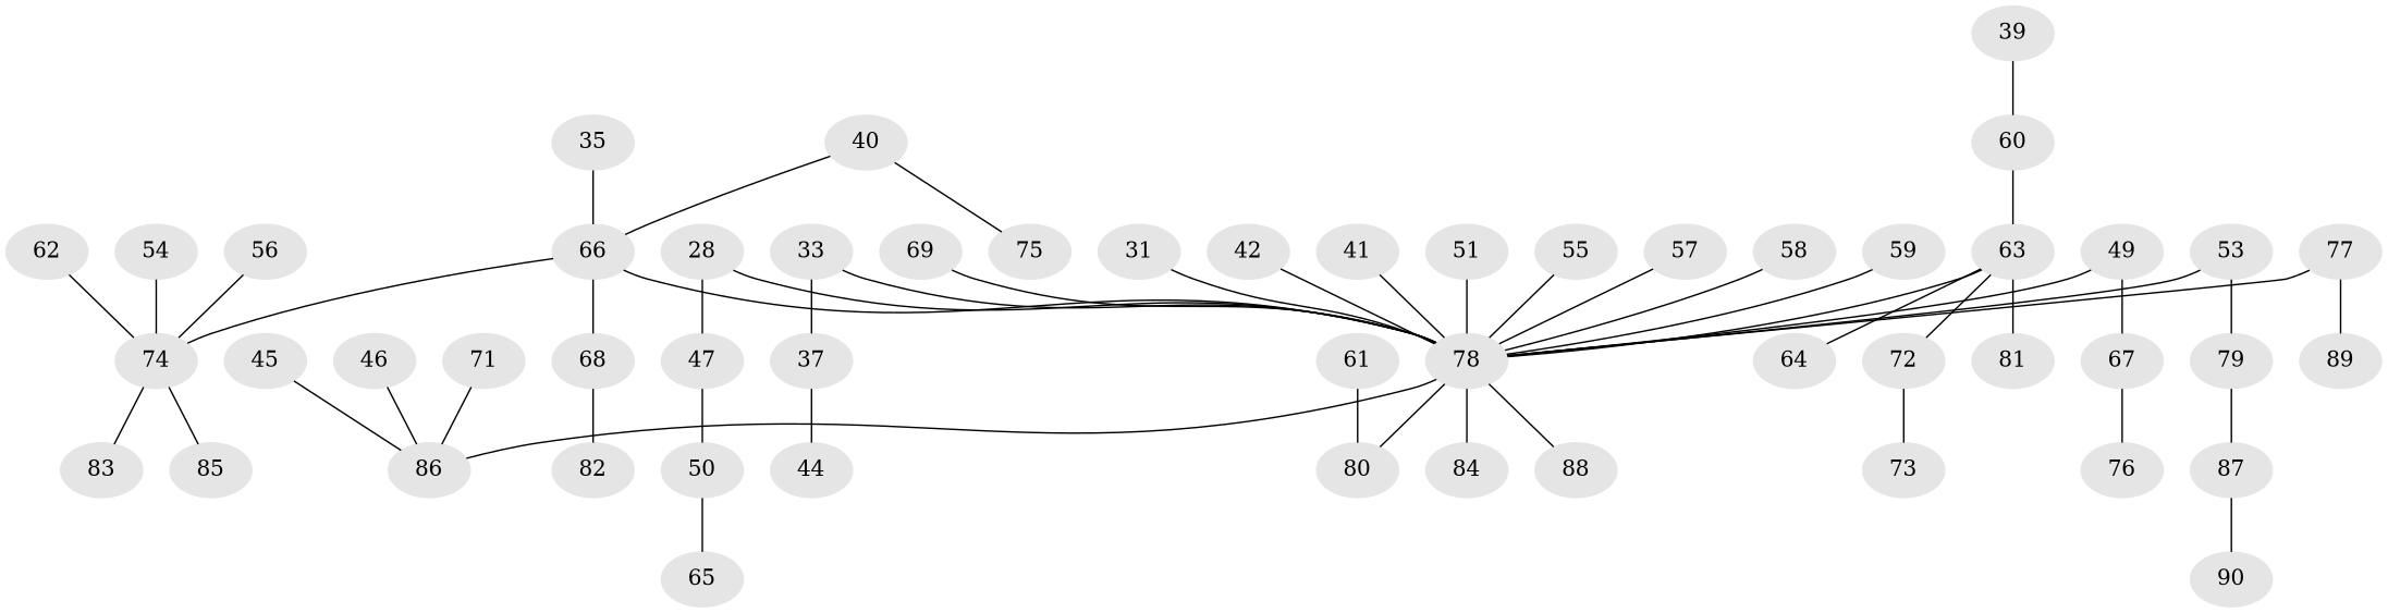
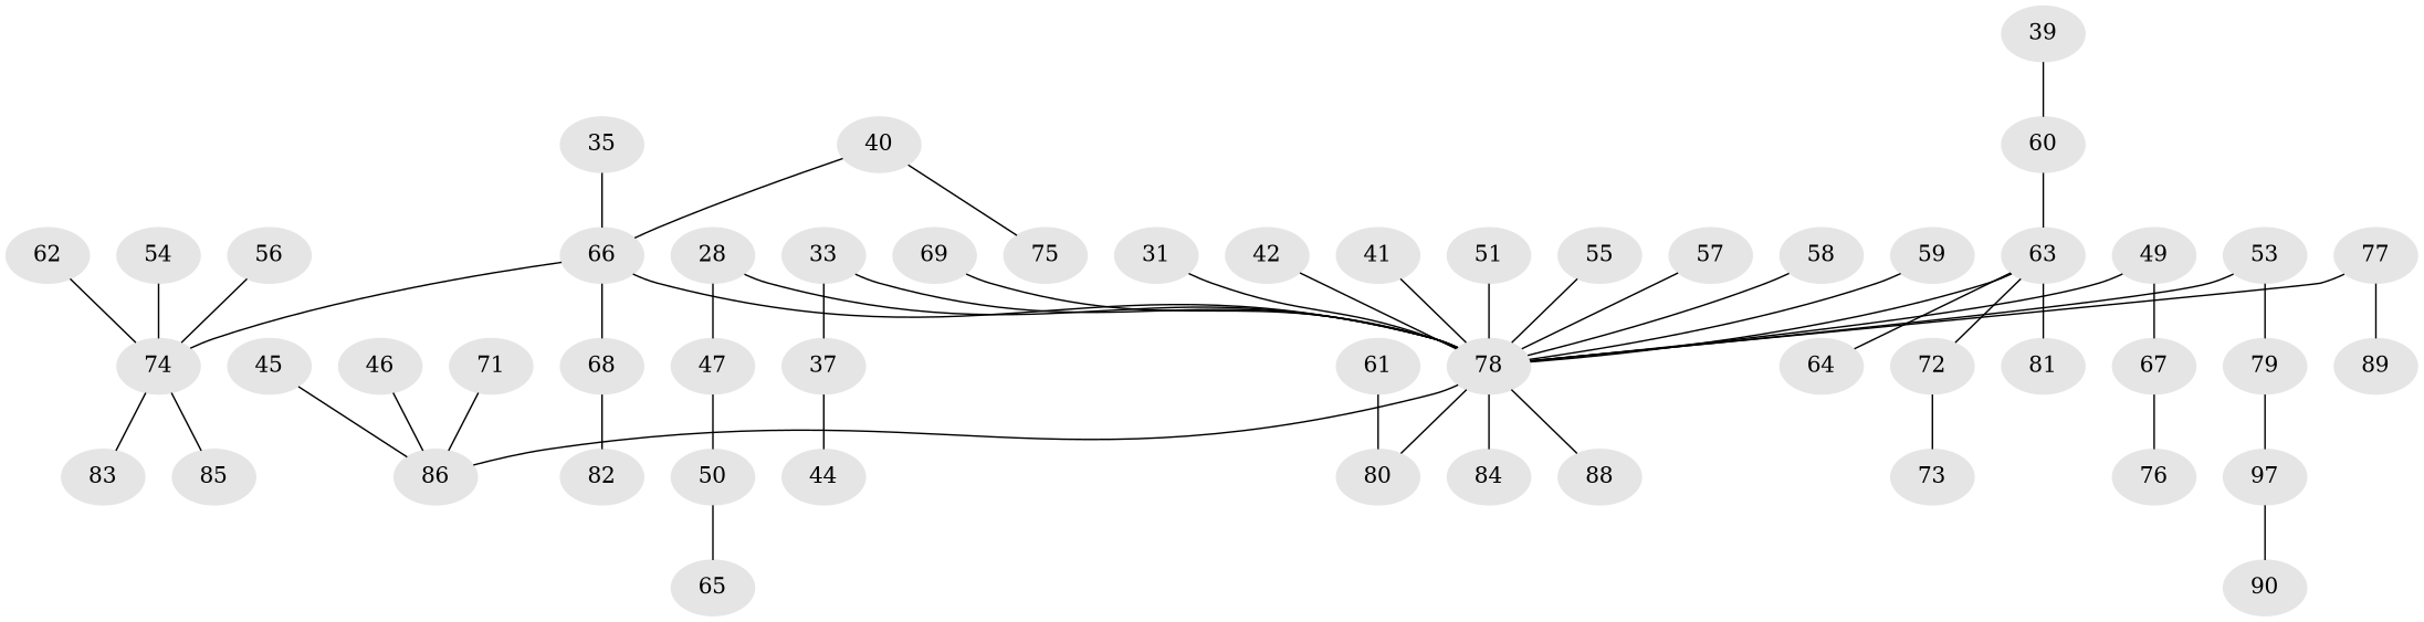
  graph {
    node [color=gray90 style=filled]
    28
    47
    78 [super="+18+19+5+17+24+41+27"]
    50
    86 [super="+38"]
    80 [super="+52"]
    84
    88
    31
    33 [super="+14+20"]
    37
    44
    66 [super="+2"]
    74 [super="+48"]
    68
    35
    60 [super="+25+30"]
    63 [super="+4+11"]
    39
    40 [super="+32"]
    75
    42
    n23 [label=41]
    45
    46
    65
    49
    67
    76
    51
    53
    79
-   87
+   87 [label=97]
    83
    85
    54
    55
    56
    57
    58
    59
    64
    72
    81
    61
    62
    73
    82
    69
    71
    77
    89
    90
    28 -- 47
    28 -- 78
    47 -- 50
    78 -- 86
    78 -- 80
    78 -- 84
    78 -- 88
    50 -- 65
    31 -- 78
    33 -- 78
    33 -- 37
    37 -- 44
    66 -- 78
    66 -- 74
    66 -- 68
    74 -- 83
    74 -- 85
    68 -- 82
    35 -- 66
    60 -- 63
    63 -- 78
    63 -- 64
    63 -- 72
    63 -- 81
    39 -- 60
    40 -- 66
    40 -- 75
    42 -- 78
    n23 -- 78
    45 -- 86
    46 -- 86
    49 -- 78
    49 -- 67
    67 -- 76
    51 -- 78
    53 -- 78
    53 -- 79
    79 -- 87
    87 -- 90
    54 -- 74
    55 -- 78
    56 -- 74
    57 -- 78
    58 -- 78
    59 -- 78
    72 -- 73
    61 -- 80
    62 -- 74
    69 -- 78
    71 -- 86
    77 -- 78
    77 -- 89
  }
